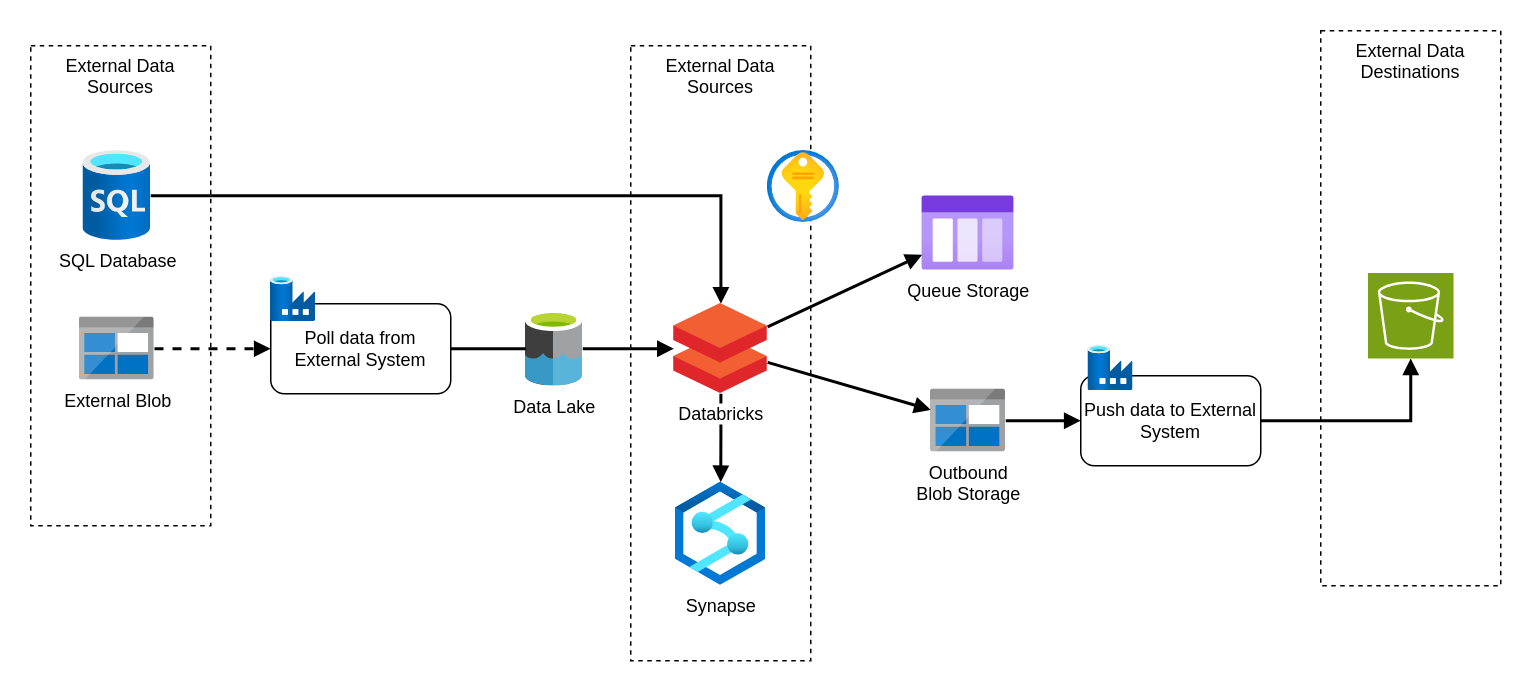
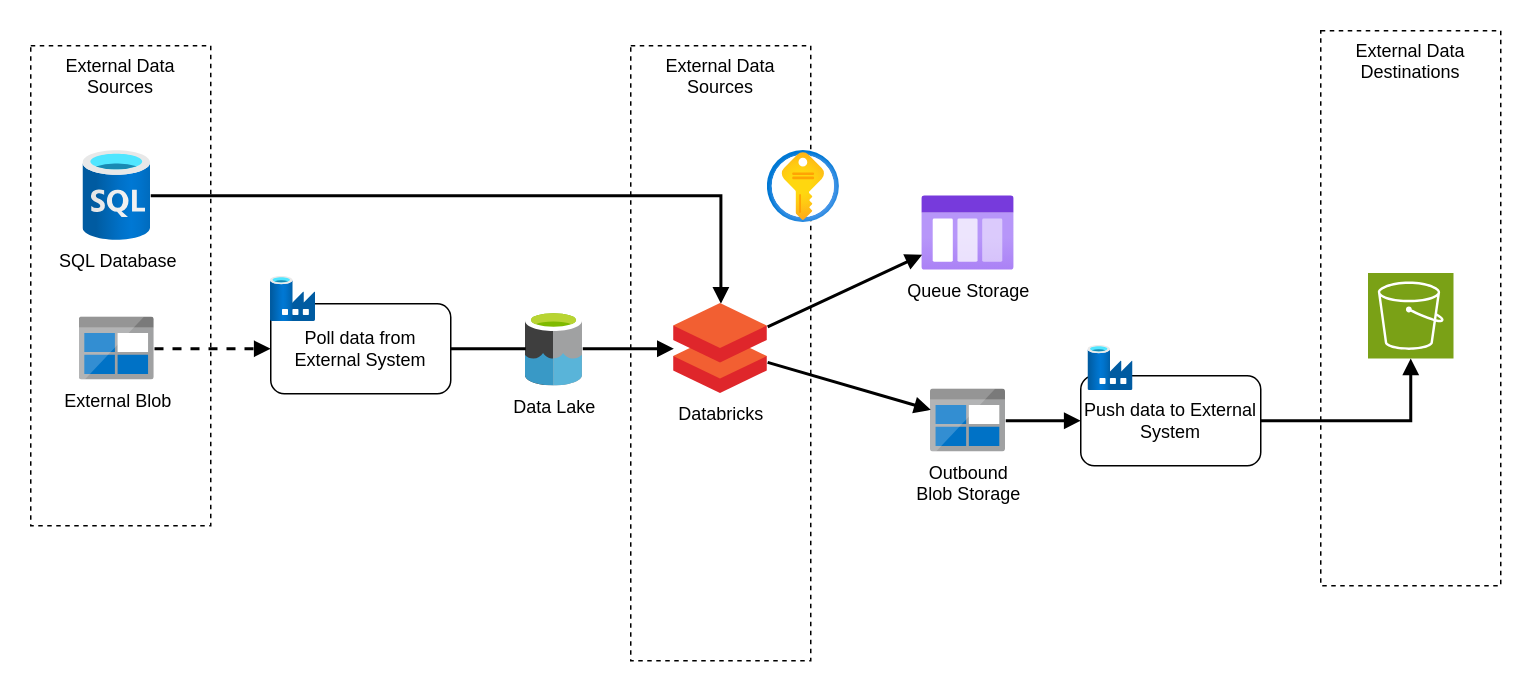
  <mxCell id="0" />
  <mxCell id="1" parent="0" />
  <mxCell id="2" value="External Data Sources" style="rounded=0;whiteSpace=wrap;html=1;dashed=1;verticalAlign=top;" parent="1" vertex="1"><mxGeometry x="420" y="30" width="120" height="410" as="geometry" /></mxCell>
  <mxCell id="3" value="External Data Destinations" style="rounded=0;whiteSpace=wrap;html=1;dashed=1;verticalAlign=top;" parent="1" vertex="1"><mxGeometry x="880" y="20" width="120" height="370" as="geometry" /></mxCell>
  <mxCell id="4" value="External Data Sources" style="rounded=0;whiteSpace=wrap;html=1;dashed=1;verticalAlign=top;" parent="1" vertex="1"><mxGeometry x="20" y="30" width="120" height="320" as="geometry" /></mxCell>
- <mxCell id="5" value="Synapse" style="image;aspect=fixed;html=1;points=[];align=center;fontSize=12;image=img/lib/azure2/analytics/Azure_Synapse_Analytics.svg;fontStyle=0" parent="1" vertex="1"><mxGeometry x="450" y="321" width="60" height="69" as="geometry" /></mxCell>
  <mxCell id="6" value="Data Lake" style="image;sketch=0;aspect=fixed;html=1;points=[];align=center;fontSize=12;image=img/lib/mscae/Data_Lake.svg;fontStyle=0" parent="1" vertex="1"><mxGeometry x="350" y="207" width="38" height="50" as="geometry" /></mxCell>
  <mxCell id="7" value="S3 Bucket" style="sketch=0;points=[[0,0,0],[0.25,0,0],[0.5,0,0],[0.75,0,0],[1,0,0],[0,1,0],[0.25,1,0],[0.5,1,0],[0.75,1,0],[1,1,0],[0,0.25,0],[0,0.5,0],[0,0.75,0],[1,0.25,0],[1,0.5,0],[1,0.75,0]];outlineConnect=0;fontColor=#FFFFFF;fillColor=#7AA116;strokeColor=#ffffff;dashed=0;verticalLabelPosition=bottom;verticalAlign=top;align=center;html=1;fontSize=12;fontStyle=0;aspect=fixed;shape=mxgraph.aws4.resourceIcon;resIcon=mxgraph.aws4.s3;" parent="1" vertex="1"><mxGeometry x="911.5" y="181.5" width="57" height="57" as="geometry" /></mxCell>
  <mxCell id="8" value="Outbound&lt;br&gt;Blob Storage" style="image;sketch=0;aspect=fixed;html=1;points=[];align=center;fontSize=12;image=img/lib/mscae/BlobBlock.svg;" parent="1" vertex="1"><mxGeometry x="620" y="259" width="50" height="42" as="geometry" /></mxCell>
  <mxCell id="9" value="Queue Storage" style="image;aspect=fixed;html=1;points=[];align=center;fontSize=12;image=img/lib/azure2/general/Storage_Queue.svg;" parent="1" vertex="1"><mxGeometry x="614.23" y="130" width="61.54" height="50" as="geometry" /></mxCell>
  <mxCell id="10" value="SQL Database" style="image;aspect=fixed;html=1;points=[];align=center;fontSize=12;image=img/lib/azure2/databases/SQL_Database.svg;" parent="1" vertex="1"><mxGeometry x="55" y="100" width="45" height="60" as="geometry" /></mxCell>
  <mxCell id="11" style="edgeStyle=orthogonalEdgeStyle;rounded=0;orthogonalLoop=1;jettySize=auto;html=1;strokeWidth=2;endArrow=block;endFill=1;dashed=1;" parent="1" source="12" target="13" edge="1"><mxGeometry relative="1" as="geometry" /></mxCell>
  <mxCell id="12" value="External Blob" style="image;sketch=0;aspect=fixed;html=1;points=[];align=center;fontSize=12;image=img/lib/mscae/BlobBlock.svg;fontStyle=0" parent="1" vertex="1"><mxGeometry x="52.5" y="211" width="50" height="42" as="geometry" /></mxCell>
  <mxCell id="13" value="Poll data from External System" style="rounded=1;whiteSpace=wrap;html=1;" parent="1" vertex="1"><mxGeometry x="180" y="202" width="120" height="60" as="geometry" /></mxCell>
  <mxCell id="14" value="" style="image;aspect=fixed;html=1;points=[];align=center;fontSize=12;image=img/lib/azure2/databases/Data_Factory.svg;fontStyle=0" parent="1" vertex="1"><mxGeometry x="180" y="184" width="30" height="30" as="geometry" /></mxCell>
  <mxCell id="15" style="edgeStyle=orthogonalEdgeStyle;rounded=0;orthogonalLoop=1;jettySize=auto;html=1;strokeWidth=2;endArrow=none;endFill=1;" parent="1" source="13" target="6" edge="1"><mxGeometry relative="1" as="geometry"><mxPoint x="160" y="242" as="sourcePoint" /><mxPoint x="230" y="242" as="targetPoint" /></mxGeometry></mxCell>
  <mxCell id="16" style="edgeStyle=orthogonalEdgeStyle;rounded=0;orthogonalLoop=1;jettySize=auto;html=1;strokeWidth=2;endArrow=block;endFill=1;" parent="1" source="6" target="19" edge="1"><mxGeometry relative="1" as="geometry"><mxPoint x="350" y="242" as="sourcePoint" /><mxPoint x="410" y="242" as="targetPoint" /></mxGeometry></mxCell>
  <mxCell id="17" style="edgeStyle=orthogonalEdgeStyle;rounded=0;orthogonalLoop=1;jettySize=auto;html=1;strokeWidth=2;endArrow=block;endFill=1;" parent="1" source="10" target="19" edge="1"><mxGeometry relative="1" as="geometry"><mxPoint x="170" y="242" as="sourcePoint" /><mxPoint x="230" y="242" as="targetPoint" /></mxGeometry></mxCell>
- <mxCell id="18" style="edgeStyle=orthogonalEdgeStyle;rounded=0;orthogonalLoop=1;jettySize=auto;html=1;strokeWidth=2;endArrow=block;endFill=1;" parent="1" source="19" target="5" edge="1"><mxGeometry relative="1" as="geometry"><mxPoint x="478.75" y="220" as="sourcePoint" /><mxPoint x="489.75" y="212" as="targetPoint" /></mxGeometry></mxCell>
  <mxCell id="19" value="Databricks" style="image;sketch=0;aspect=fixed;html=1;points=[];align=center;fontSize=12;image=img/lib/mscae/Databricks.svg;" parent="1" vertex="1"><mxGeometry x="448.75" y="202" width="62.5" height="60" as="geometry" /></mxCell>
  <mxCell id="20" value="Push data to External System" style="rounded=1;whiteSpace=wrap;html=1;" parent="1" vertex="1"><mxGeometry x="720" y="250" width="120" height="60" as="geometry" /></mxCell>
  <mxCell id="21" value="" style="image;aspect=fixed;html=1;points=[];align=center;fontSize=12;image=img/lib/azure2/databases/Data_Factory.svg;fontStyle=0" parent="1" vertex="1"><mxGeometry x="725" y="230" width="30" height="30" as="geometry" /></mxCell>
  <mxCell id="22" style="rounded=0;orthogonalLoop=1;jettySize=auto;html=1;strokeWidth=2;endArrow=block;endFill=1;" parent="1" source="19" target="8" edge="1"><mxGeometry relative="1" as="geometry"><mxPoint x="448" y="242" as="sourcePoint" /><mxPoint x="510" y="242" as="targetPoint" /></mxGeometry></mxCell>
  <mxCell id="23" style="edgeStyle=orthogonalEdgeStyle;rounded=0;orthogonalLoop=1;jettySize=auto;html=1;strokeWidth=2;endArrow=block;endFill=1;" parent="1" source="8" target="20" edge="1"><mxGeometry relative="1" as="geometry"><mxPoint x="573" y="290" as="sourcePoint" /><mxPoint x="650" y="290" as="targetPoint" /></mxGeometry></mxCell>
  <mxCell id="24" style="edgeStyle=orthogonalEdgeStyle;rounded=0;orthogonalLoop=1;jettySize=auto;html=1;strokeWidth=2;endArrow=block;endFill=1;" parent="1" source="20" target="7" edge="1"><mxGeometry relative="1" as="geometry"><mxPoint y="290" as="sourcePoint" x="660" /><mxPoint x="730" y="290" as="targetPoint" /></mxGeometry></mxCell>
  <mxCell id="25" value="" style="image;aspect=fixed;html=1;points=[];align=center;fontSize=12;image=img/lib/azure2/security/Key_Vaults.svg;" parent="1" vertex="1"><mxGeometry x="511.25" y="100" width="48" height="48" as="geometry" /></mxCell>
  <mxCell id="26" style="rounded=0;orthogonalLoop=1;jettySize=auto;html=1;strokeWidth=2;endArrow=block;endFill=1;" parent="1" source="19" target="9" edge="1"><mxGeometry relative="1" as="geometry"><mxPoint x="521" y="251" as="sourcePoint" /><mxPoint x="630" y="283" as="targetPoint" /></mxGeometry></mxCell>
